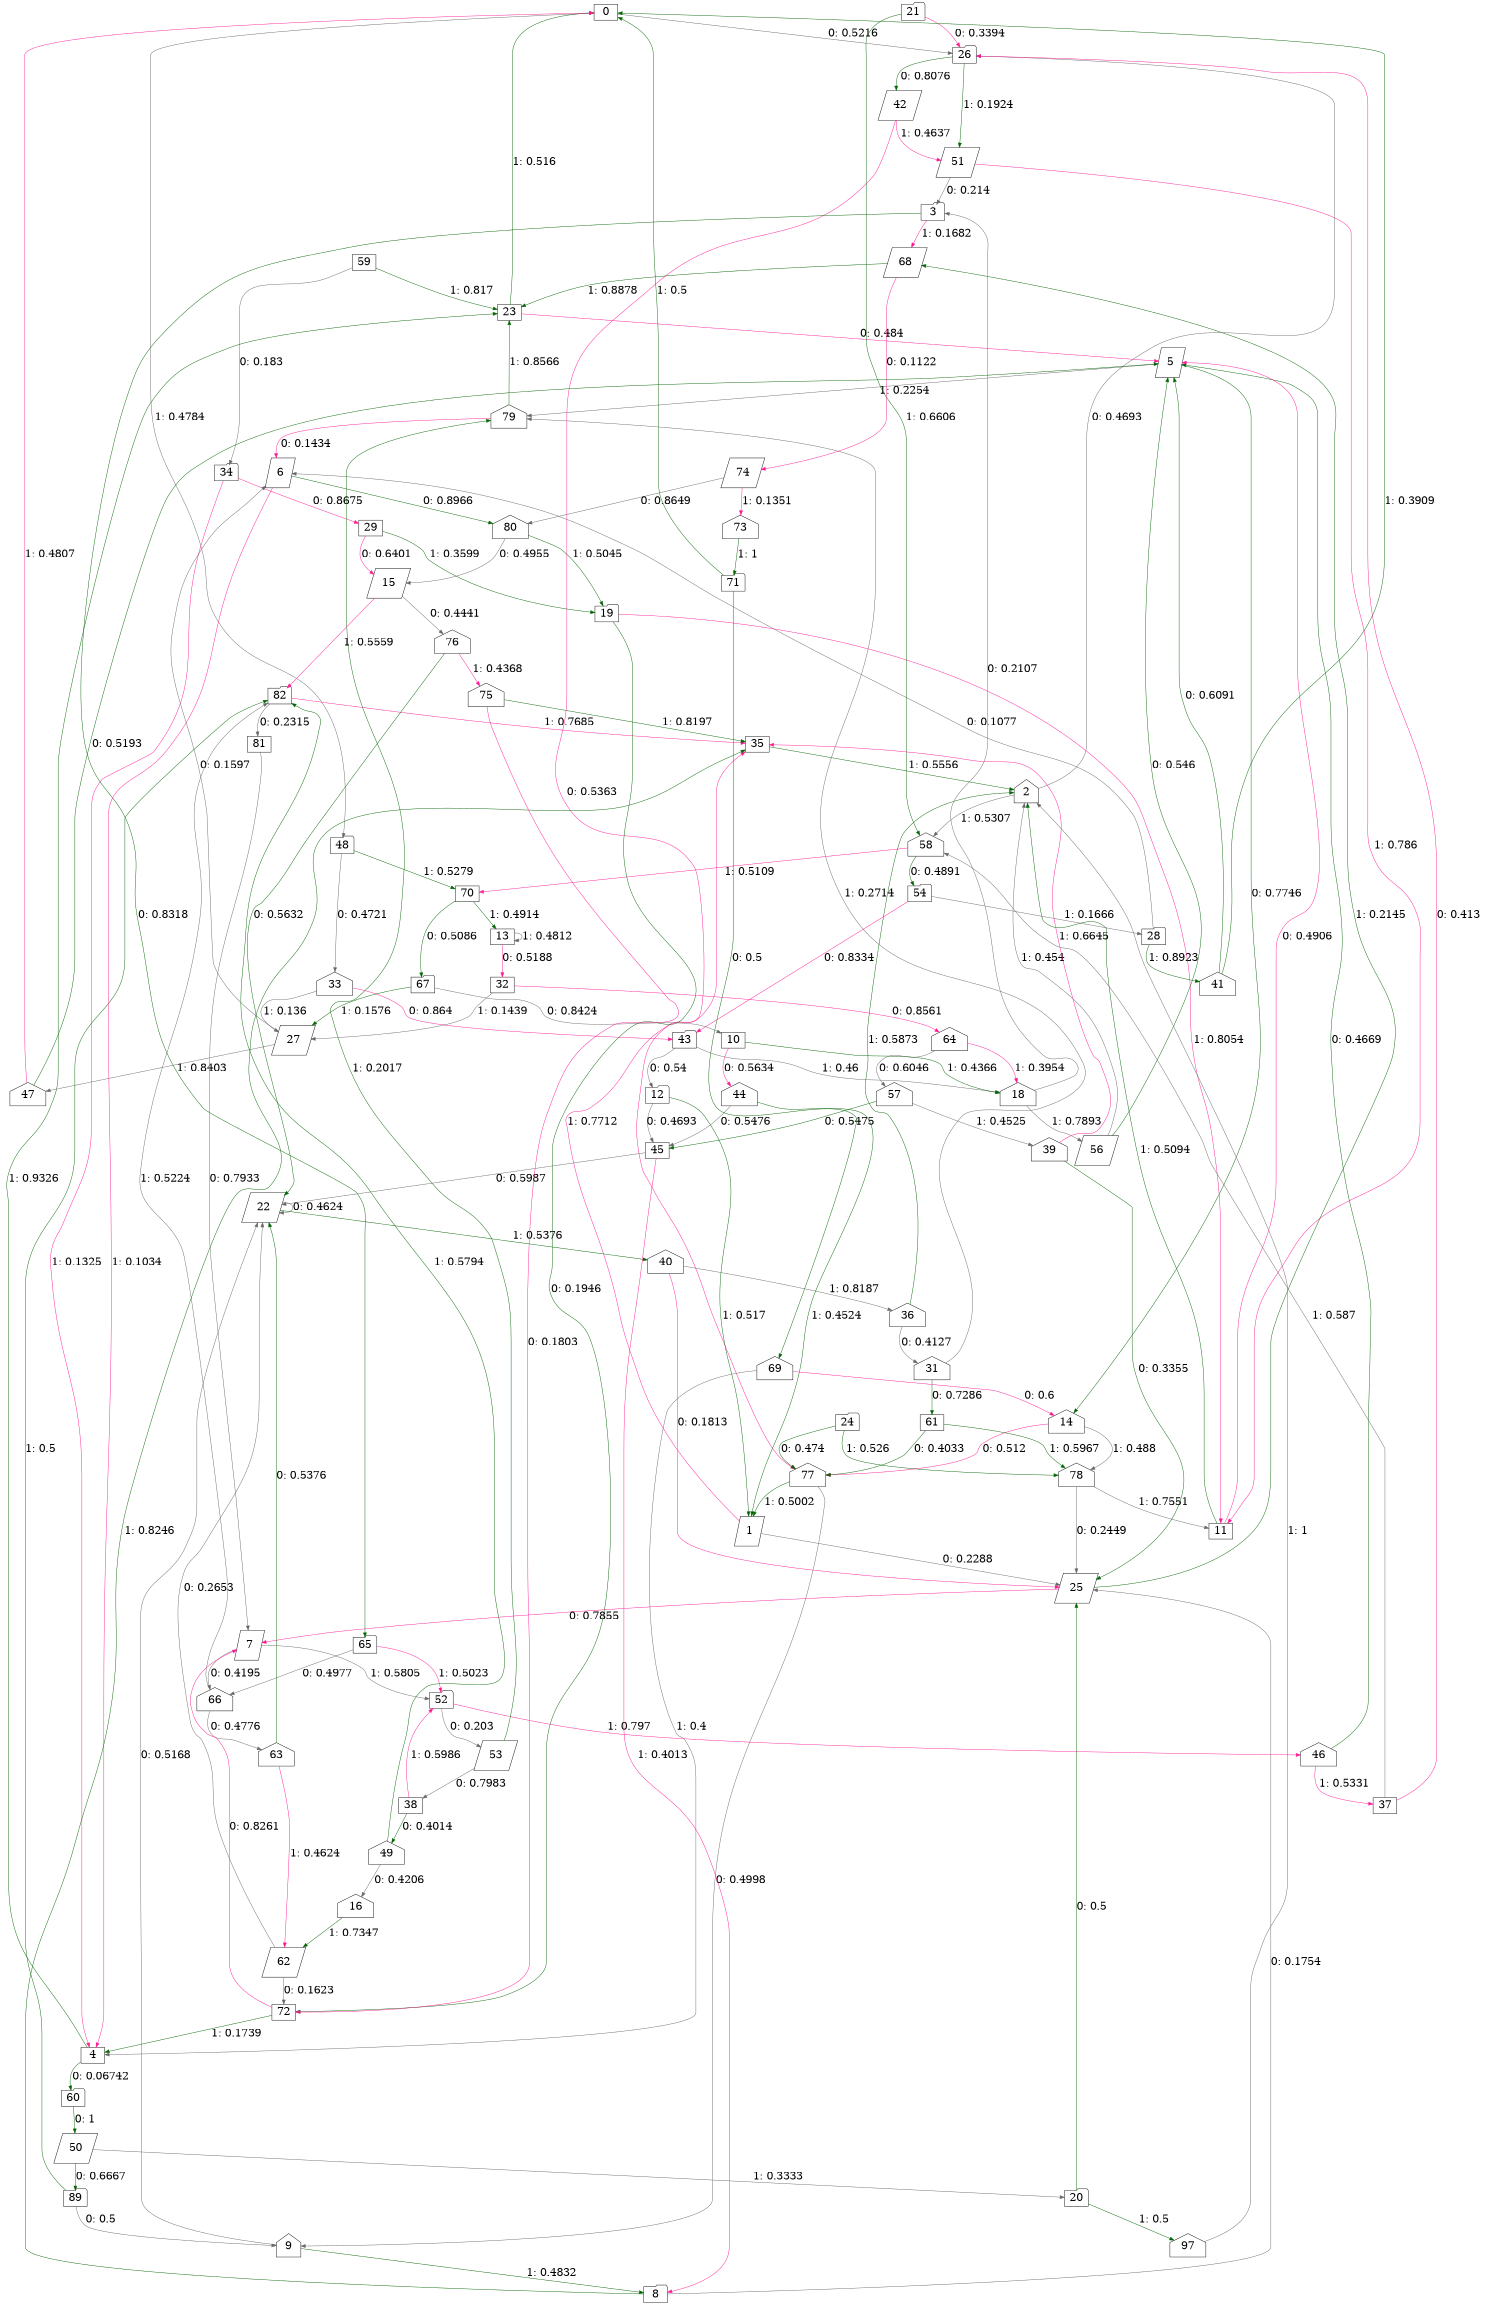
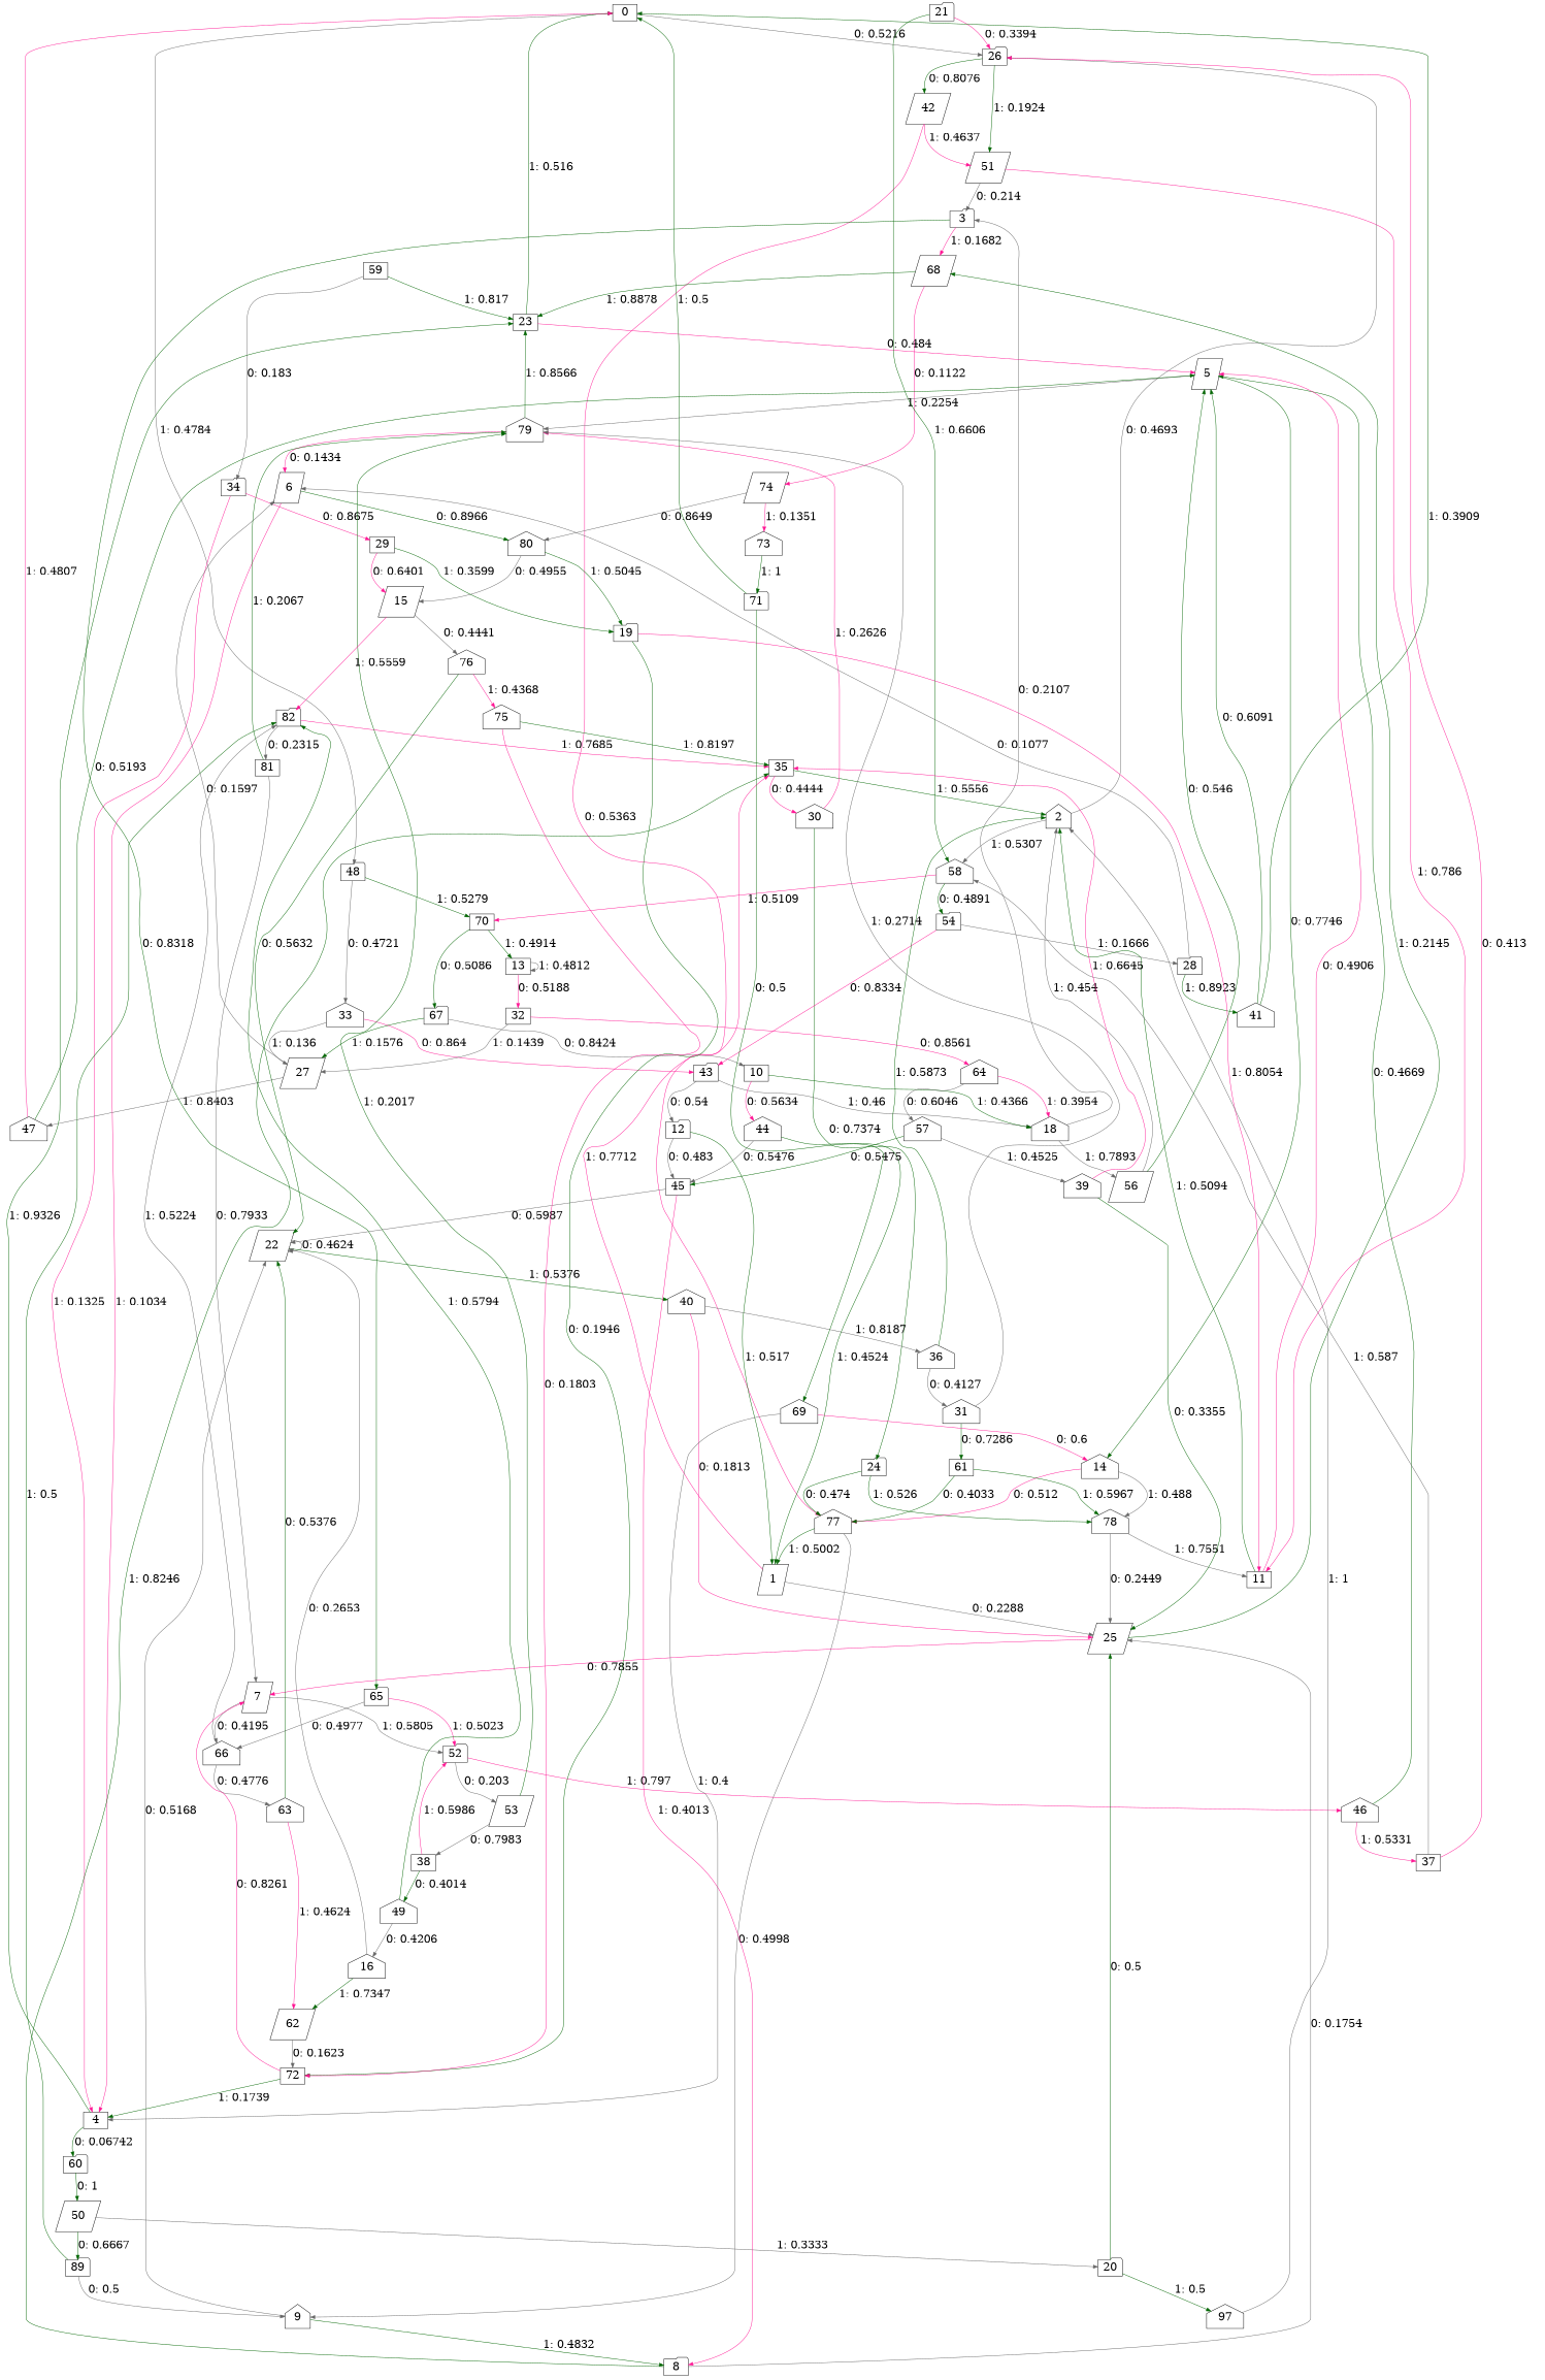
  digraph {
    node [fontsize=24 shape=house]
    edge [color=darkgreen fontsize=24]
    0 [shape=box]
    26 [shape=folder]
    48 [shape=folder]
    42 [shape=parallelogram]
    51 [shape=parallelogram]
    33
    70 [shape=box]
    77
    59 [shape=box]
    23 [shape=box]
    34 [shape=folder]
    27 [shape=parallelogram]
    43 [shape=folder]
    13 [shape=box]
    67 [shape=folder]
    1 [shape=parallelogram]
    25 [shape=parallelogram]
    35 [shape=box]
    68 [shape=parallelogram]
    7 [shape=parallelogram]
    2
+   30
    74 [shape=parallelogram]
    66
    52 [shape=folder]
    58
    79
    24 [shape=folder]
    54 [shape=folder]
    28 [shape=folder]
    3 [shape=folder]
    65 [shape=folder]
    82 [shape=folder]
    63
    46
    53 [shape=parallelogram]
    5 [shape=parallelogram]
    80
    73
    4 [shape=box]
    60 [shape=folder]
    50 [shape=parallelogram]
    20 [shape=folder]
    n44 [label=89 shape=folder]
    14
    78
    6 [shape=parallelogram]
    9
    11 [shape=box]
    15 [shape=parallelogram]
    19 [shape=folder]
    76
    72 [shape=box]
    81 [shape=box]
    22 [shape=parallelogram]
    62 [shape=parallelogram]
    37 [shape=box]
    38 [shape=box]
    8 [shape=folder]
    40
    36
    10 [shape=box]
    44
    18
    45 [shape=box]
    56 [shape=parallelogram]
    12 [shape=folder]
    32 [shape=box]
    64
    47
    57
    75
    16
    n74 [label=97]
    21 [shape=folder]
    31
    29 [shape=box]
    41
    61 [shape=box]
    39
    49
    71 [shape=folder]
    69
    0 -> 26 [color=gray40 label="0: 0.5216   "]
    0 -> 48 [color=gray40 label="1: 0.4784   "]
    26 -> 42 [label="0: 0.8076   "]
    26 -> 51 [label="1: 0.1924   "]
    48 -> 33 [color=gray40 label="0: 0.4721   "]
    48 -> 70 [label="1: 0.5279   "]
    42 -> 51 [color=deeppink label="1: 0.4637   "]
    42 -> 77 [color=deeppink label="0: 0.5363   "]
    51 -> 3 [color=gray40 label="0: 0.214    "]
    51 -> 11 [color=deeppink label="1: 0.786    "]
    33 -> 27 [color=gray40 label="1: 0.136    "]
    33 -> 43 [color=deeppink label="0: 0.864    "]
    70 -> 13 [label="1: 0.4914   "]
    70 -> 67 [label="0: 0.5086   "]
    77 -> 1 [label="1: 0.5002   "]
    77 -> 9 [color=gray40 label="0: 0.4998   "]
    59 -> 23 [label="1: 0.817    "]
    59 -> 34 [color=gray40 label="0: 0.183    "]
    23 -> 0 [label="1: 0.516    "]
    23 -> 5 [color=deeppink label="0: 0.484    "]
    34 -> 4 [color=deeppink label="1: 0.1325   "]
    34 -> 29 [color=deeppink label="0: 0.8675   "]
    27 -> 6 [color=gray40 label="0: 0.1597   "]
    27 -> 47 [color=gray40 label="1: 0.8403   "]
    43 -> 18 [color=gray40 label="1: 0.46     "]
    43 -> 12 [color=gray40 label="0: 0.54     "]
    13 -> 13 [color=gray40 label="1: 0.4812   "]
    13 -> 32 [color=deeppink label="0: 0.5188   "]
    67 -> 27 [label="1: 0.1576   "]
    67 -> 10 [color=gray40 label="0: 0.8424   "]
    1 -> 25 [color=gray40 label="0: 0.2288   "]
    1 -> 35 [color=deeppink label="1: 0.7712   "]
    25 -> 68 [label="1: 0.2145   "]
    25 -> 7 [color=deeppink label="0: 0.7855   "]
    35 -> 2 [label="1: 0.5556   "]
+   35 -> 30 [color=deeppink label="0: 0.4444   "]
    68 -> 23 [label="1: 0.8878   "]
    68 -> 74 [color=deeppink label="0: 0.1122   "]
    7 -> 66 [color=gray40 label="0: 0.4195   "]
    7 -> 52 [color=gray40 label="1: 0.5805   "]
    2 -> 26 [color=gray40 label="0: 0.4693   "]
    2 -> 58 [color=gray40 label="1: 0.5307   "]
+   30 -> 79 [color=deeppink label="1: 0.2626   "]
+   30 -> 24 [label="0: 0.7374   "]
    74 -> 80 [color=gray40 label="0: 0.8649   "]
    74 -> 73 [color=deeppink label="1: 0.1351   "]
    66 -> 82 [color=gray40 label="1: 0.5224   "]
    66 -> 63 [color=gray40 label="0: 0.4776   "]
    52 -> 46 [color=deeppink label="1: 0.797    "]
    52 -> 53 [color=gray40 label="0: 0.203    "]
    58 -> 70 [color=deeppink label="1: 0.5109   "]
    58 -> 54 [label="0: 0.4891   "]
    79 -> 23 [label="1: 0.8566   "]
    79 -> 6 [color=deeppink label="0: 0.1434   "]
    24 -> 77 [label="0: 0.474    "]
    24 -> 78 [label="1: 0.526    "]
    54 -> 43 [color=deeppink label="0: 0.8334   "]
    54 -> 28 [color=gray40 label="1: 0.1666   "]
    28 -> 6 [color=gray40 label="0: 0.1077   "]
    28 -> 41 [label="1: 0.8923   "]
    3 -> 68 [color=deeppink label="1: 0.1682   "]
    3 -> 65 [label="0: 0.8318   "]
    65 -> 66 [color=gray40 label="0: 0.4977   "]
    65 -> 52 [color=deeppink label="1: 0.5023   "]
    82 -> 35 [color=deeppink label="1: 0.7685   "]
    82 -> 81 [color=gray40 label="0: 0.2315   "]
    63 -> 22 [label="0: 0.5376   "]
    63 -> 62 [color=deeppink label="1: 0.4624   "]
    46 -> 5 [label="0: 0.4669   "]
    46 -> 37 [color=deeppink label="1: 0.5331   "]
    53 -> 79 [label="1: 0.2017   "]
    53 -> 38 [color=gray40 label="0: 0.7983   "]
    5 -> 79 [color=gray40 label="1: 0.2254   "]
    5 -> 14 [label="0: 0.7746   "]
    80 -> 15 [color=gray40 label="0: 0.4955   "]
    80 -> 19 [label="1: 0.5045   "]
    73 -> 71 [label="1: 1        "]
    4 -> 23 [label="1: 0.9326   "]
    4 -> 60 [label="0: 0.06742  "]
    60 -> 50 [label="0: 1        "]
    50 -> 20 [color=gray40 label="1: 0.3333   "]
    50 -> n44 [label="0: 0.6667   "]
    20 -> 25 [label="0: 0.5      "]
    20 -> n74 [label="1: 0.5      "]
    n44 -> 82 [label="1: 0.5      "]
    n44 -> 9 [color=gray40 label="0: 0.5      "]
    14 -> 77 [color=deeppink label="0: 0.512    "]
    14 -> 78 [color=gray40 label="1: 0.488    "]
    78 -> 25 [color=gray40 label="0: 0.2449   "]
    78 -> 11 [color=gray40 label="1: 0.7551   "]
    6 -> 80 [label="0: 0.8966   "]
    6 -> 4 [color=deeppink label="1: 0.1034   "]
    9 -> 22 [color=gray40 label="0: 0.5168   "]
    9 -> 8 [label="1: 0.4832   "]
    11 -> 2 [label="1: 0.5094   "]
    11 -> 5 [color=deeppink label="0: 0.4906   "]
    15 -> 82 [color=deeppink label="1: 0.5559   "]
    15 -> 76 [color=gray40 label="0: 0.4441   "]
    19 -> 11 [color=deeppink label="1: 0.8054   "]
    19 -> 72 [label="0: 0.1946   "]
    76 -> 22 [label="0: 0.5632   "]
    76 -> 75 [color=deeppink label="1: 0.4368   "]
    72 -> 7 [color=deeppink label="0: 0.8261   "]
    72 -> 4 [label="1: 0.1739   "]
    81 -> 7 [color=gray40 label="0: 0.7933   "]
+   81 -> 79 [label="1: 0.2067   "]
    22 -> 22 [color=gray40 label="0: 0.4624   "]
    22 -> 40 [label="1: 0.5376   "]
    62 -> 72 [color=gray40 label="0: 0.1623   "]
    37 -> 26 [color=deeppink label="0: 0.413    "]
    37 -> 58 [color=gray40 label="1: 0.587    "]
    38 -> 52 [color=deeppink label="1: 0.5986   "]
    38 -> 49 [label="0: 0.4014   "]
    8 -> 25 [color=gray40 label="0: 0.1754   "]
    8 -> 35 [label="1: 0.8246   "]
    40 -> 25 [color=deeppink label="0: 0.1813   "]
    40 -> 36 [color=gray40 label="1: 0.8187   "]
    36 -> 2 [label="1: 0.5873   "]
    36 -> 31 [color=gray40 label="0: 0.4127   "]
    10 -> 44 [color=deeppink label="0: 0.5634   "]
    10 -> 18 [label="1: 0.4366   "]
    44 -> 1 [label="1: 0.4524   "]
    44 -> 45 [color=gray40 label="0: 0.5476   "]
    18 -> 3 [color=gray40 label="0: 0.2107   "]
    18 -> 56 [color=gray40 label="1: 0.7893   "]
    45 -> 22 [color=gray40 label="0: 0.5987   "]
    45 -> 8 [color=deeppink label="1: 0.4013   "]
    56 -> 2 [color=gray40 label="1: 0.454    "]
    56 -> 5 [label="0: 0.546    "]
    12 -> 1 [label="1: 0.517    "]
-   12 -> 45 [color=gray40 label="0: 0.4693   "]
+   12 -> 45 [color=gray40 label="0: 0.483    "]
    32 -> 27 [color=gray40 label="1: 0.1439   "]
    32 -> 64 [color=deeppink label="0: 0.8561   "]
    64 -> 18 [color=deeppink label="1: 0.3954   "]
    64 -> 57 [color=gray40 label="0: 0.6046   "]
    47 -> 0 [color=deeppink label="1: 0.4807   "]
    47 -> 5 [label="0: 0.5193   "]
    57 -> 45 [label="0: 0.5475   "]
    57 -> 39 [color=gray40 label="1: 0.4525   "]
    75 -> 35 [label="1: 0.8197   "]
    75 -> 72 [color=deeppink label="0: 0.1803   "]
-   62 -> 22 [color=gray40 label="0: 0.2653   "]
+   16 -> 22 [color=gray40 label="0: 0.2653   "]
    16 -> 62 [label="1: 0.7347   "]
    n74 -> 2 [color=gray40 label="1: 1        "]
    21 -> 26 [color=deeppink label="0: 0.3394   "]
    21 -> 58 [label="1: 0.6606   "]
    31 -> 79 [color=gray40 label="1: 0.2714   "]
    31 -> 61 [label="0: 0.7286   "]
    29 -> 15 [color=deeppink label="0: 0.6401   "]
    29 -> 19 [label="1: 0.3599   "]
    41 -> 0 [label="1: 0.3909   "]
    41 -> 5 [label="0: 0.6091   "]
    61 -> 77 [label="0: 0.4033   "]
    61 -> 78 [label="1: 0.5967   "]
    39 -> 25 [label="0: 0.3355   "]
    39 -> 35 [color=deeppink label="1: 0.6645   "]
    49 -> 82 [label="1: 0.5794   "]
    49 -> 16 [color=gray40 label="0: 0.4206   "]
    71 -> 0 [label="1: 0.5      "]
    71 -> 69 [label="0: 0.5      "]
    69 -> 4 [color=gray40 label="1: 0.4      "]
    69 -> 14 [color=deeppink label="0: 0.6      "]
  }
